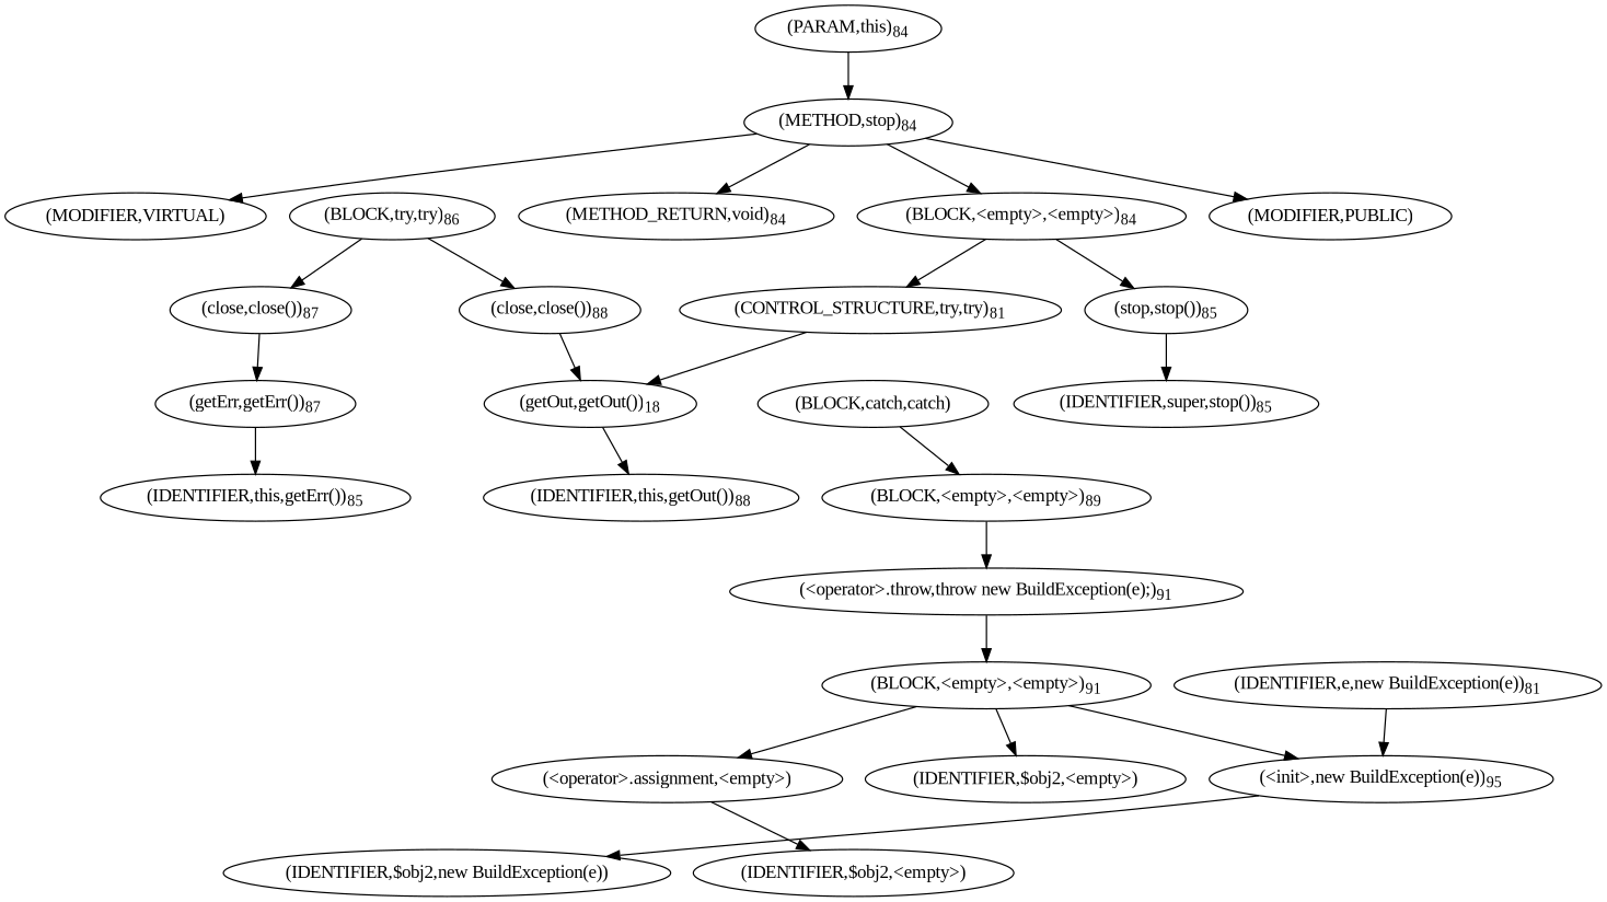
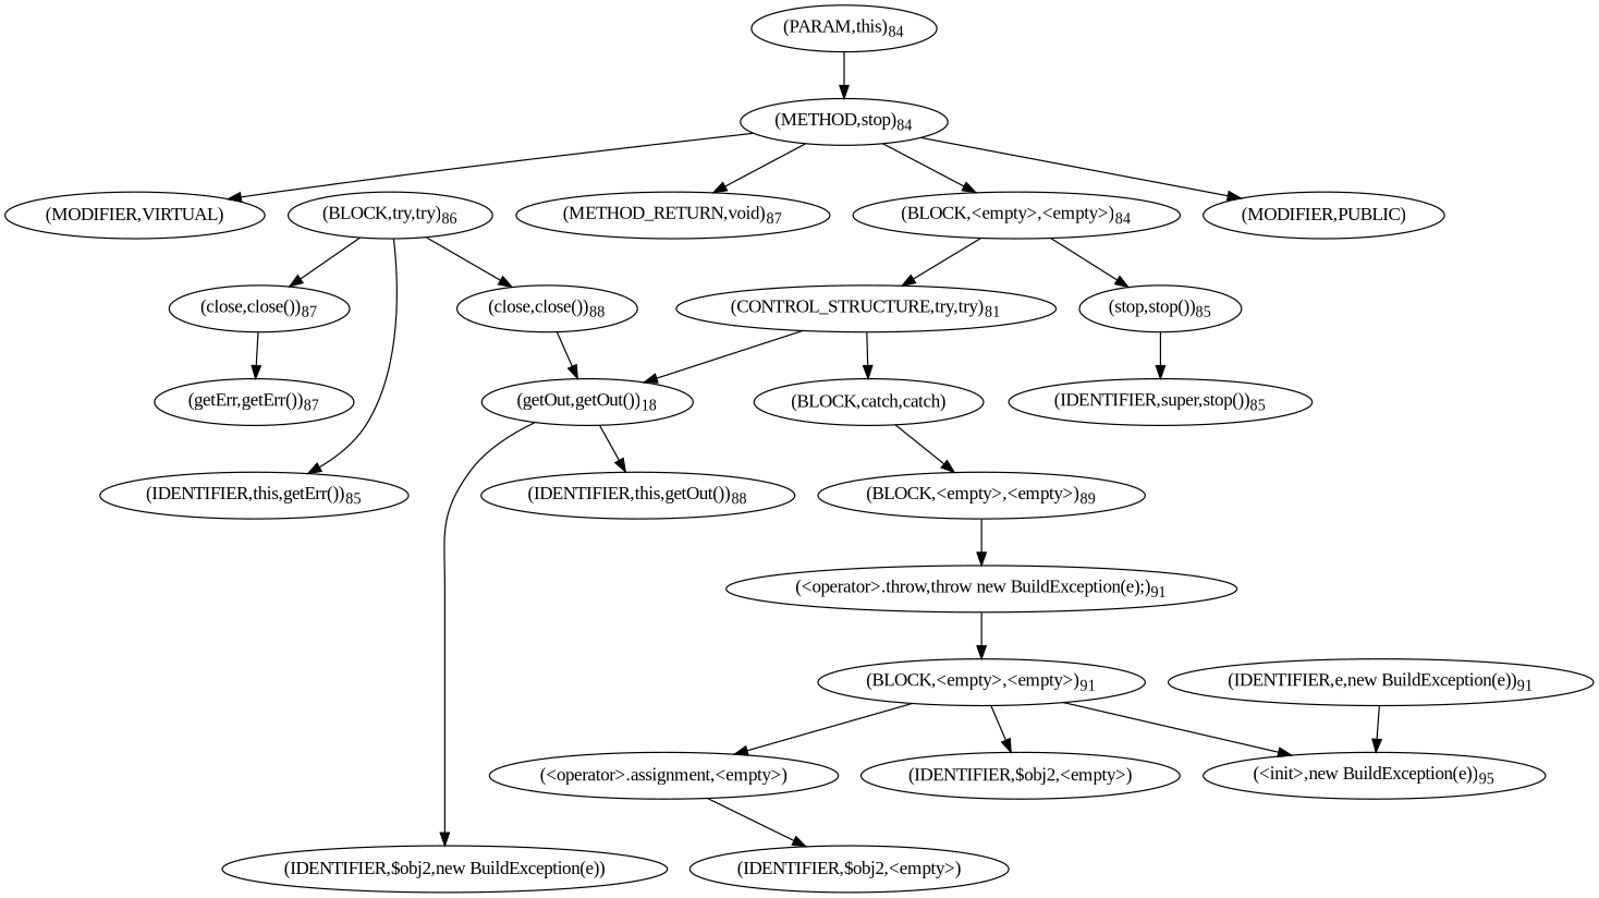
  digraph {
    fontname="Liberation Serif"
    node [fontname="Liberation Serif"]
    edge [fontname="Liberation Serif"]
    n1 [label=<(METHOD,stop)<SUB>84</SUB>>]
    n2 [label=<(BLOCK,&lt;empty&gt;,&lt;empty&gt;)<SUB>84</SUB>>]
    n3 [label=<(MODIFIER,PUBLIC)>]
    n4 [label=<(MODIFIER,VIRTUAL)>]
-   n5 [label=<(METHOD_RETURN,void)<SUB>84</SUB>>]
+   n5 [label=<(METHOD_RETURN,void)<SUB>87</SUB>>]
    n6 [label=<(PARAM,this)<SUB>84</SUB>>]
    n7 [label=<(stop,stop())<SUB>85</SUB>>]
    n8 [label=<(CONTROL_STRUCTURE,try,try)<SUB>81</SUB>>]
    n9 [label=<(IDENTIFIER,super,stop())<SUB>85</SUB>>]
    n10 [label=<(BLOCK,catch,catch)>]
    n11 [label=<(getOut,getOut())<SUB>18</SUB>>]
    n12 [label=<(BLOCK,try,try)<SUB>86</SUB>>]
    n13 [label=<(close,close())<SUB>87</SUB>>]
    n14 [label=<(close,close())<SUB>88</SUB>>]
    n15 [label=<(BLOCK,&lt;empty&gt;,&lt;empty&gt;)<SUB>89</SUB>>]
    n16 [label=<(getErr,getErr())<SUB>87</SUB>>]
    n17 [label=<(IDENTIFIER,this,getErr())<SUB>85</SUB>>]
    n18 [label=<(IDENTIFIER,this,getOut())<SUB>88</SUB>>]
    n19 [label=<(&lt;operator&gt;.throw,throw new BuildException(e);)<SUB>91</SUB>>]
    n20 [label=<(BLOCK,&lt;empty&gt;,&lt;empty&gt;)<SUB>91</SUB>>]
    n21 [label=<(&lt;operator&gt;.assignment,&lt;empty&gt;)>]
    n22 [label=<(&lt;init&gt;,new BuildException(e))<SUB>95</SUB>>]
    n23 [label=<(IDENTIFIER,$obj2,&lt;empty&gt;)>]
    n24 [label=<(IDENTIFIER,$obj2,&lt;empty&gt;)>]
    n25 [label=<(IDENTIFIER,$obj2,new BuildException(e))>]
-   n26 [label=<(IDENTIFIER,e,new BuildException(e))<SUB>81</SUB>>]
+   n26 [label=<(IDENTIFIER,e,new BuildException(e))<SUB>91</SUB>>]
    n1 -> n2
    n1 -> n3
    n1 -> n4
    n1 -> n5
    n2 -> n7
    n2 -> n8
    n6 -> n1
    n7 -> n9
+   n8 -> n10
    n8 -> n11
    n10 -> n15
    n11 -> n18
    n12 -> n13
    n12 -> n14
    n13 -> n16
    n14 -> n11
    n15 -> n19
-   n16 -> n17
+   n12 -> n17
    n19 -> n20
    n20 -> n21
    n20 -> n22
    n20 -> n23
    n21 -> n24
-   n22 -> n25
+   n11 -> n25
    n26 -> n22
  }
